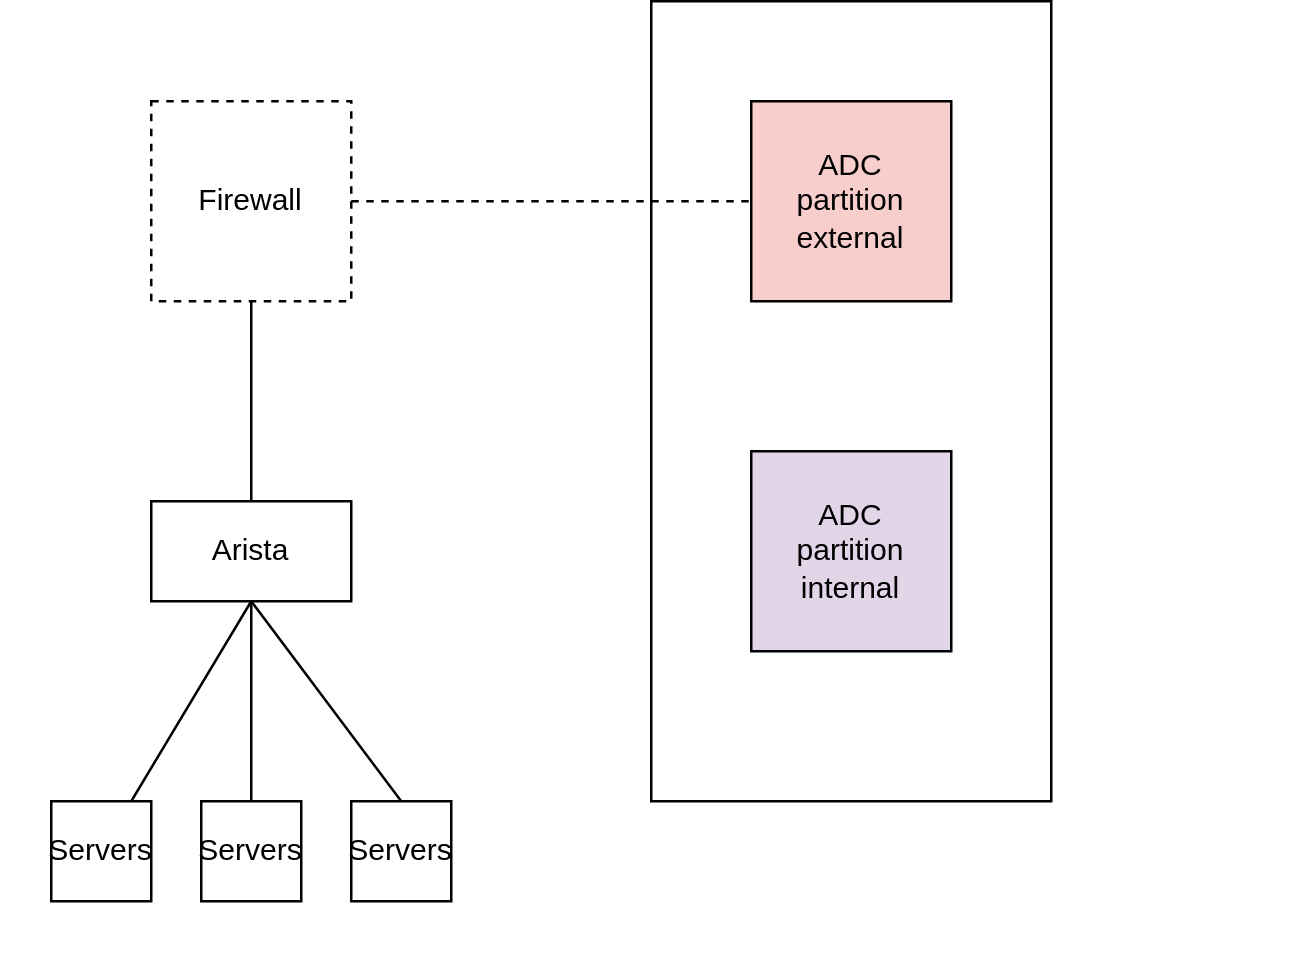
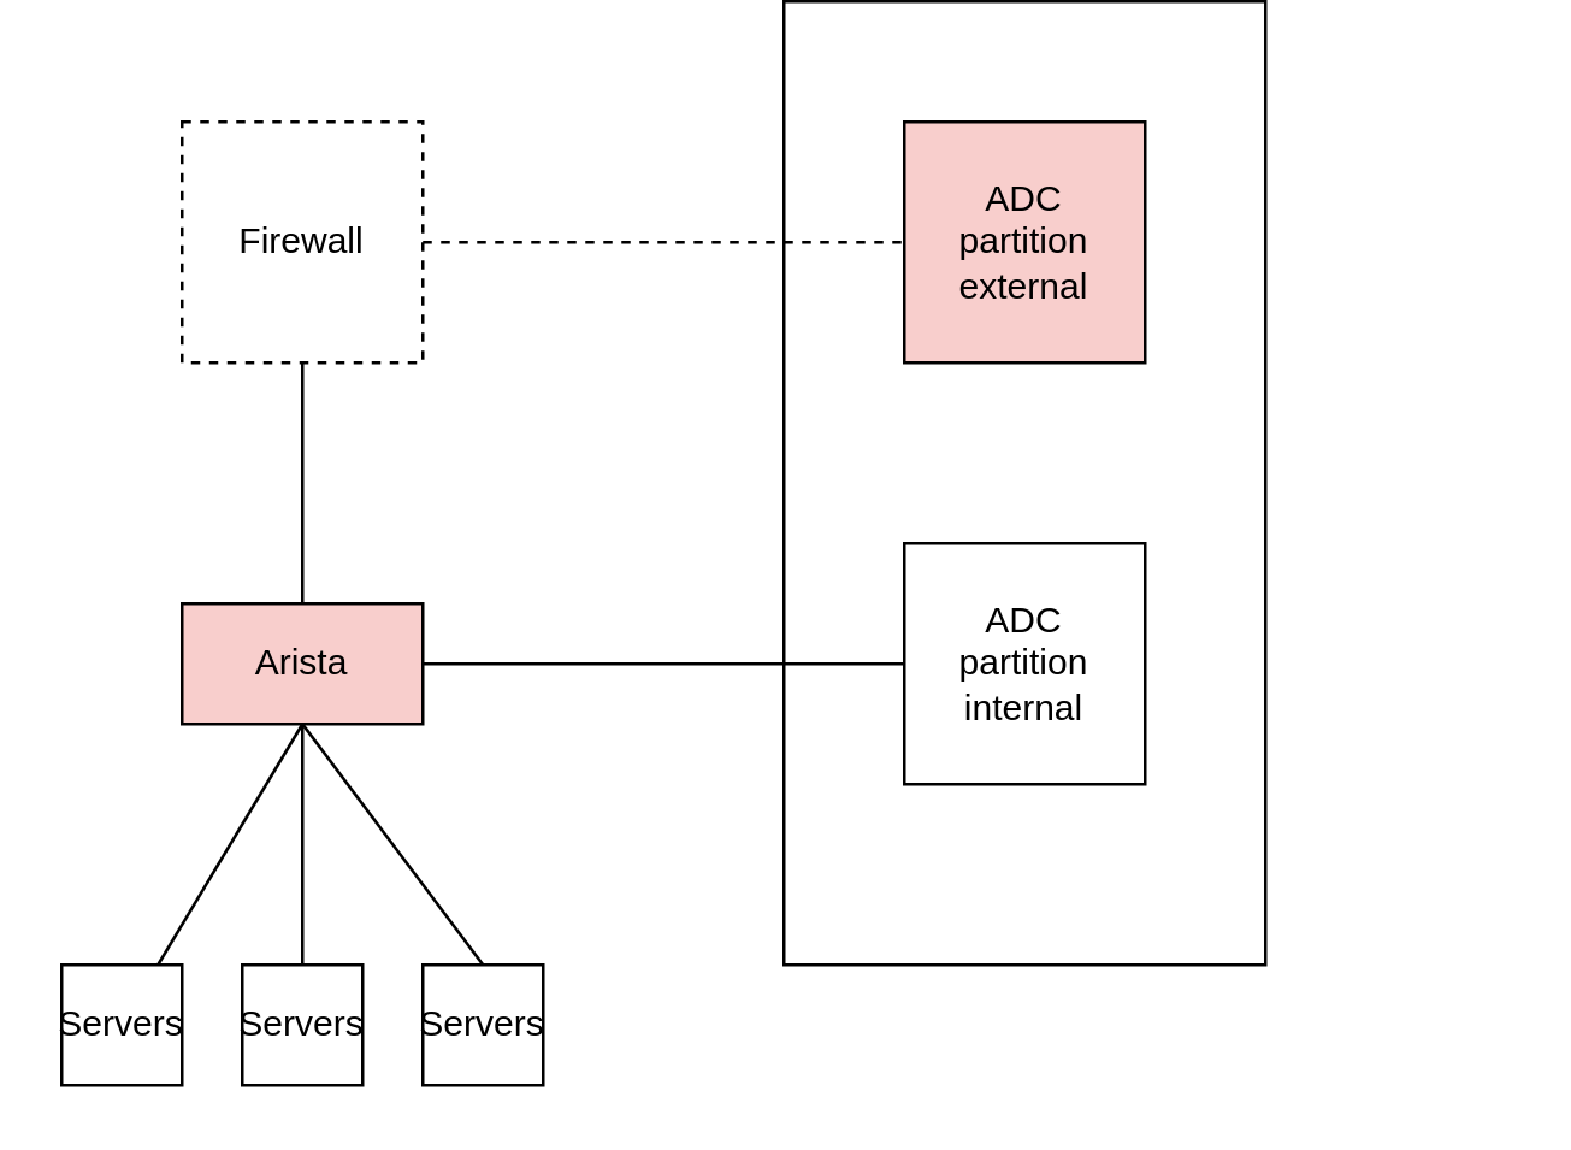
  <mxCell id="0" />
  <mxCell id="1" parent="0" />
  <mxCell id="2" value="" style="rounded=0;whiteSpace=wrap;html=1;rotation=90;" parent="1" vertex="1"><mxGeometry x="180" y="60" width="320" height="160" as="geometry" /></mxCell>
  <mxCell id="3" value="ADC&lt;br&gt;partition&lt;br&gt;external" style="whiteSpace=wrap;html=1;aspect=fixed;fillColor=#f8cecc;" parent="1" vertex="1"><mxGeometry x="300" y="20" width="80" height="80" as="geometry" /></mxCell>
  <mxCell id="4" value="Firewall" style="whiteSpace=wrap;html=1;aspect=fixed;dashed=1;" parent="1" vertex="1"><mxGeometry x="60" y="20" width="80" height="80" as="geometry" /></mxCell>
  <mxCell id="5" value="" style="endArrow=none;html=1;exitX=1;exitY=0.5;exitDx=0;exitDy=0;entryX=0;entryY=0.5;entryDx=0;entryDy=0;dashed=1;" parent="1" source="4" target="3" edge="1"><mxGeometry width="50" height="50" relative="1" as="geometry"><mxPoint x="220" y="280" as="sourcePoint" /><mxPoint x="270" y="230" as="targetPoint" /></mxGeometry></mxCell>
  <mxCell id="6" value="" style="endArrow=none;html=1;entryX=0.5;entryY=1;entryDx=0;entryDy=0;" parent="1" target="4" edge="1"><mxGeometry width="50" height="50" relative="1" as="geometry"><mxPoint x="100" y="180" as="sourcePoint" /><mxPoint x="270" y="230" as="targetPoint" /><Array as="points" /></mxGeometry></mxCell>
- <mxCell id="7" value="Arista" style="rounded=0;whiteSpace=wrap;html=1;" parent="1" vertex="1"><mxGeometry x="60" y="180" width="80" height="40" as="geometry" /></mxCell>
- <mxCell id="8" value="ADC&lt;br&gt;partition&lt;br&gt;internal" style="whiteSpace=wrap;html=1;aspect=fixed;fillColor=#e1d5e7;" parent="1" vertex="1"><mxGeometry x="300" y="160" width="80" height="80" as="geometry" /></mxCell>
+ <mxCell id="7" value="Arista" style="rounded=0;whiteSpace=wrap;html=1;fillColor=#f8cecc;" parent="1" vertex="1"><mxGeometry x="60" y="180" width="80" height="40" as="geometry" /></mxCell>
+ <mxCell id="8" value="ADC&lt;br&gt;partition&lt;br&gt;internal" style="whiteSpace=wrap;html=1;aspect=fixed;" parent="1" vertex="1"><mxGeometry x="300" y="160" width="80" height="80" as="geometry" /></mxCell>
+ <mxCell id="9" value="" style="endArrow=none;html=1;exitX=1;exitY=0.5;exitDx=0;exitDy=0;entryX=0;entryY=0.5;entryDx=0;entryDy=0;" parent="1" source="7" target="8" edge="1"><mxGeometry width="50" height="50" relative="1" as="geometry"><mxPoint x="130" y="330" as="sourcePoint" /><mxPoint x="270" y="370" as="targetPoint" /></mxGeometry></mxCell>
  <mxCell id="10" value="Servers" style="whiteSpace=wrap;html=1;aspect=fixed;" parent="1" vertex="1"><mxGeometry x="20" y="300" width="40" height="40" as="geometry" /></mxCell>
  <mxCell id="11" value="" style="endArrow=none;html=1;" parent="1" source="10" edge="1"><mxGeometry width="50" height="50" relative="1" as="geometry"><mxPoint x="50" y="270" as="sourcePoint" /><mxPoint x="100" y="220" as="targetPoint" /></mxGeometry></mxCell>
  <mxCell id="12" value="Servers" style="whiteSpace=wrap;html=1;aspect=fixed;" parent="1" vertex="1"><mxGeometry x="80" y="300" width="40" height="40" as="geometry" /></mxCell>
  <mxCell id="13" value="Servers" style="whiteSpace=wrap;html=1;aspect=fixed;" parent="1" vertex="1"><mxGeometry x="140" y="300" width="40" height="40" as="geometry" /></mxCell>
  <mxCell id="14" value="" style="endArrow=none;html=1;exitX=0.5;exitY=0;exitDx=0;exitDy=0;" parent="1" source="13" edge="1"><mxGeometry width="50" height="50" relative="1" as="geometry"><mxPoint x="30" y="310" as="sourcePoint" /><mxPoint x="100" y="220" as="targetPoint" /></mxGeometry></mxCell>
  <mxCell id="15" value="" style="endArrow=none;html=1;exitX=0.5;exitY=0;exitDx=0;exitDy=0;" parent="1" source="12" edge="1"><mxGeometry width="50" height="50" relative="1" as="geometry"><mxPoint x="50" y="270" as="sourcePoint" /><mxPoint x="100" y="220" as="targetPoint" /></mxGeometry></mxCell>
